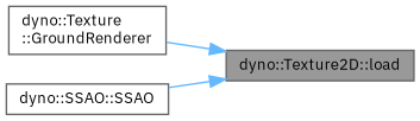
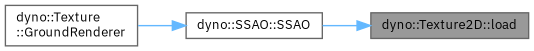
  digraph {
    fontname="IBM Plex Sans"
    rankdir=RL
    node [color=grey40 fillcolor=white fontname="IBM Plex Sans" fontsize=10 shape=box style=filled]
    edge [color=steelblue1 dir=back fontname="IBM Plex Sans" fontsize=10 labelfontname=Helvetica labelfontsize=10 style=solid]
    n1 [color=gray40 fillcolor=grey60 fontcolor=black height=0.2 label="dyno::Texture2D::load" width=0.4]
    n2 [height=0.2 label="dyno::Texture\l::GroundRenderer" width=0.4]
    n3 [height=0.2 label="dyno::SSAO::SSAO" width=0.4]
-   n1 -> n2
+   n3 -> n2
    n1 -> n3
  }
